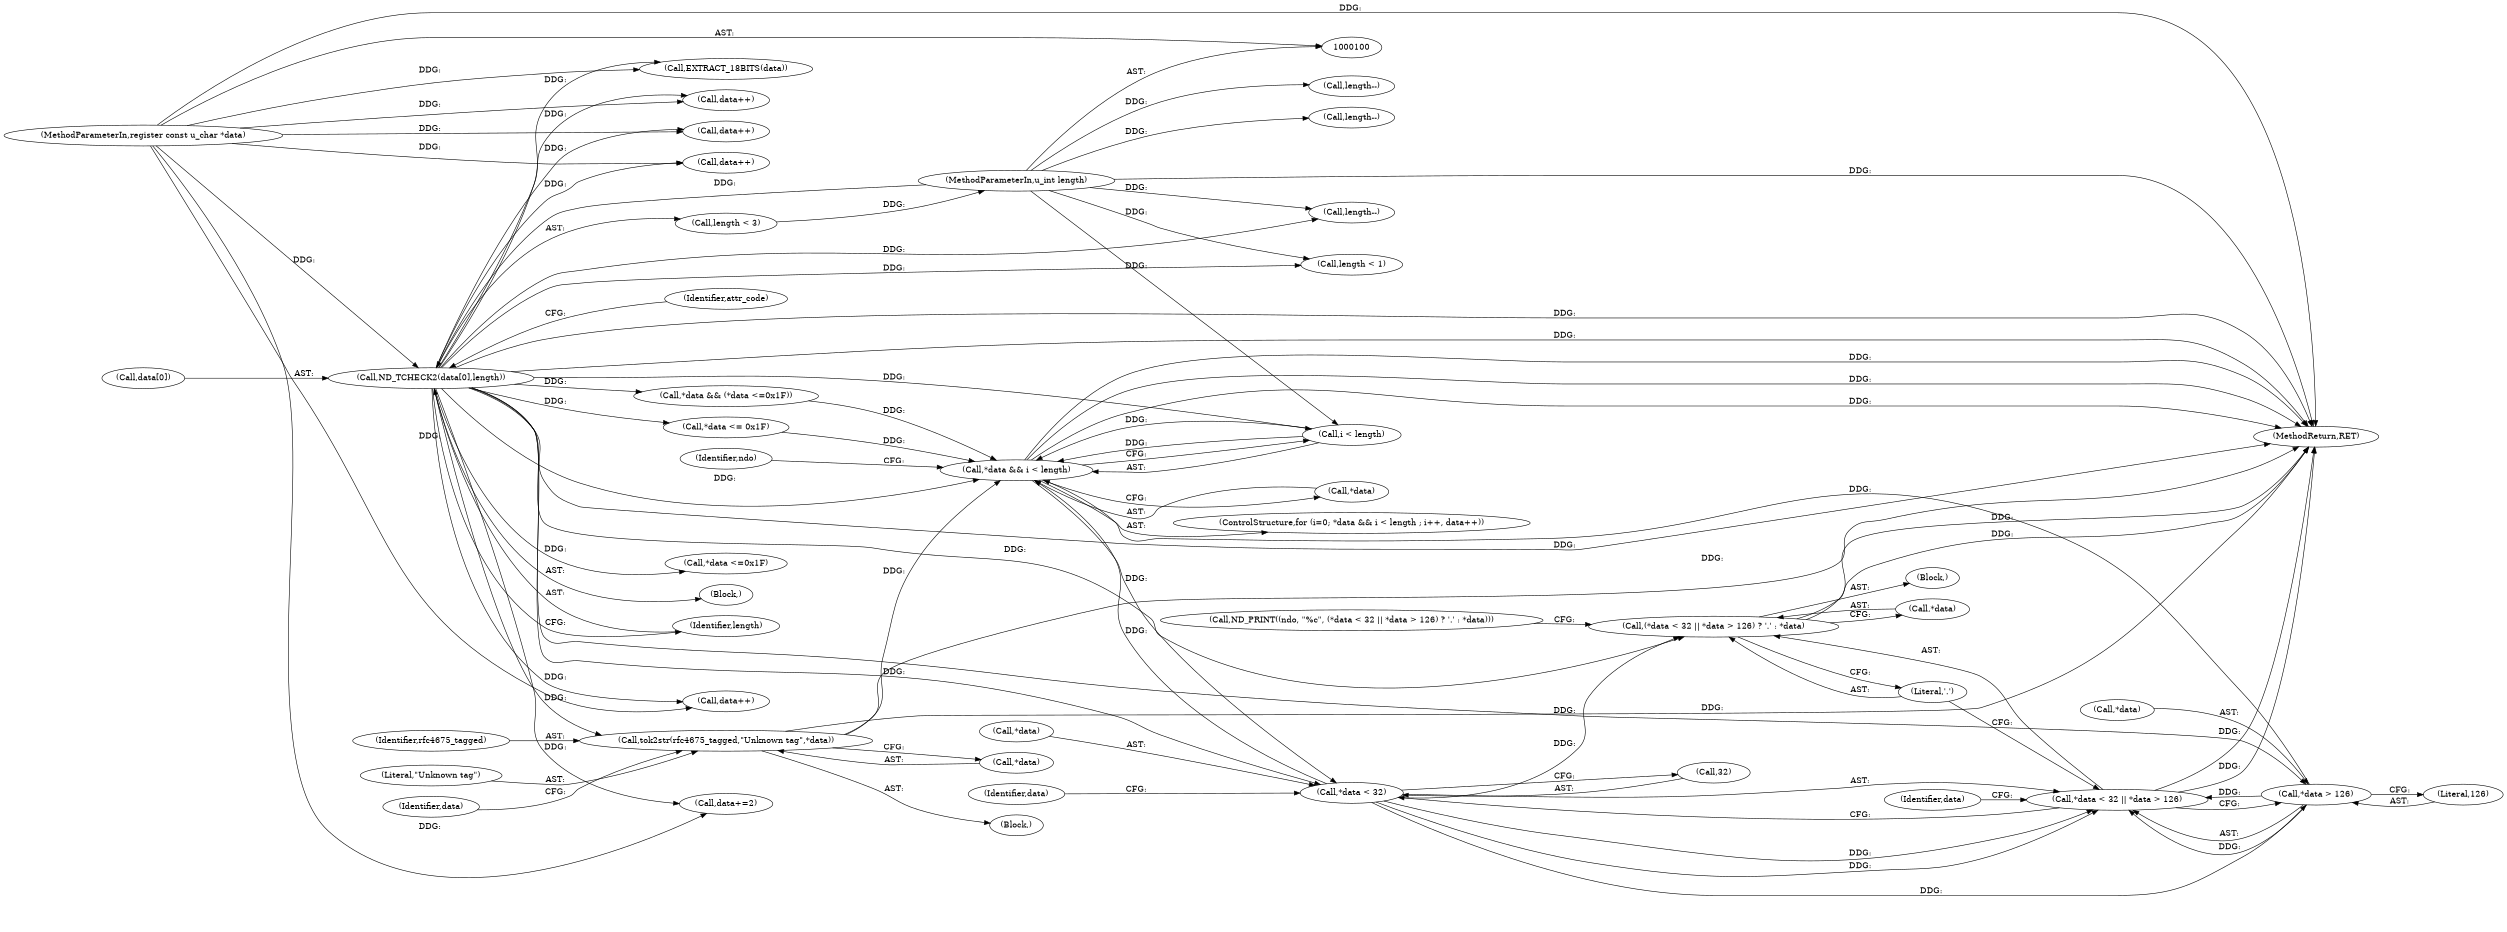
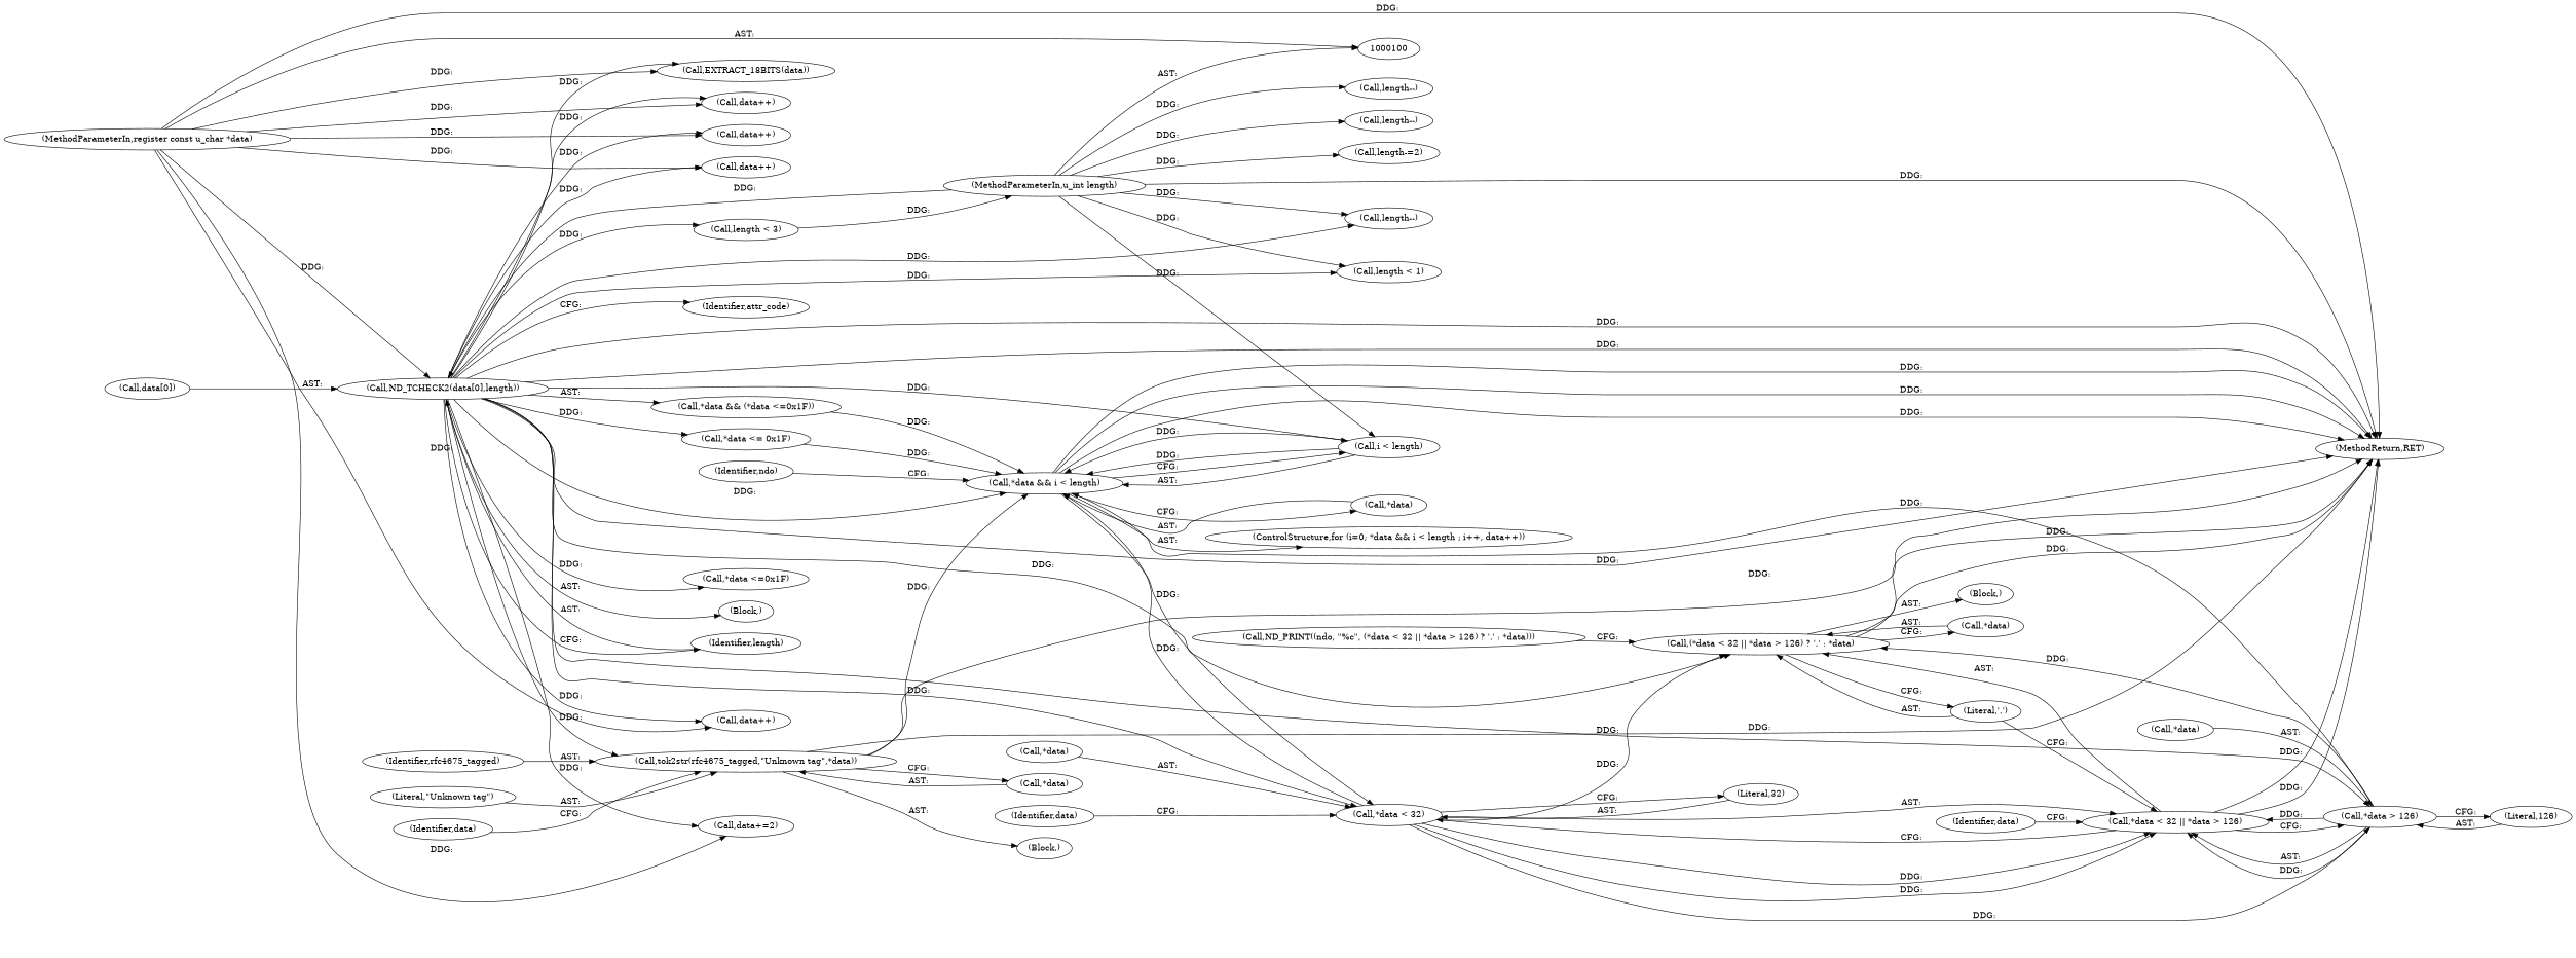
  digraph {
    rankdir=LR
    n1 [label="(Call,tok2str(rfc4675_tagged,\"Unknown tag\",*data))"]
    n2 [label="(Call,*data && i < length)"]
    n3 [label="(Block,)"]
    n4 [label="(MethodReturn,RET)"]
    n5 [label="(Call,*data)"]
    n6 [label="(Call,*data < 32)"]
    n7 [label="(Call,i < length)"]
    n8 [label="(Call,*data)"]
    n9 [label="(ControlStructure,for (i=0; *data && i < length ; i++, data++))"]
    n10 [label="(Call,ND_TCHECK2(data[0],length))"]
    n11 [label="(Call,(*data < 32 || *data > 126) ? '.' : *data)"]
    n12 [label="(Call,*data > 126)"]
    n13 [label="(Call,EXTRACT_18BITS(data))"]
    n14 [label="(Call,length < 1)"]
    n15 [label="(Call,data++)"]
    n16 [label="(Call,*data <=0x1F)"]
    n17 [label="(Block,)"]
    n18 [label="(Call,data++)"]
    n19 [label="(Call,*data && (*data <=0x1F))"]
    n20 [label="(Call,data++)"]
    n21 [label="(Identifier,length)"]
    n22 [label="(Call,data+=2)"]
    n23 [label="(Call,length < 3)"]
    n24 [label="(Call,length--)"]
    n25 [label="(Call,data++)"]
    n26 [label="(Call,*data <= 0x1F)"]
    n27 [label="(Call,*data < 32 || *data > 126)"]
-   n28 [label="(Call,32)"]
+   n28 [label="(Literal,32)"]
    n29 [label="(Block,)"]
    n30 [label="(Literal,'.')"]
    n31 [label="(Call,*data)"]
    n32 [label="(Literal,126)"]
    n33 [label="(MethodParameterIn,u_int length)"]
    n34 [label="(MethodParameterIn,register const u_char *data)"]
    1000100
+   n36 [label="(Call,length-=2)"]
    n37 [label="(Call,length--)"]
    n38 [label="(Call,length--)"]
    n39 [label="(Identifier,data)"]
    n40 [label="(Identifier,attr_code)"]
    n41 [label="(Identifier,rfc4675_tagged)"]
    n42 [label="(Literal,\"Unknown tag\")"]
    n43 [label="(Identifier,data)"]
    n44 [label="(Call,ND_PRINT((ndo, \"%c\", (*data < 32 || *data > 126) ? '.' : *data)))"]
    n45 [label="(Call,*data)"]
    n46 [label="(Call,*data)"]
    n47 [label="(Call,data[0])"]
    n48 [label="(Identifier,ndo)"]
    n49 [label="(Identifier,data)"]
    n1 -> n2 [label="DDG: "]
    n1 -> n3 [label="AST: "]
    n1 -> n4 [label="DDG: "]
    n1 -> n4 [label="DDG: "]
    n1 -> n5 [label="CFG: "]
    n2 -> n4 [label="DDG: "]
    n2 -> n4 [label="DDG: "]
    n2 -> n4 [label="DDG: "]
    n2 -> n6 [label="DDG: "]
    n2 -> n7 [label="CFG: "]
    n2 -> n8 [label="CFG: "]
    n2 -> n9 [label="AST: "]
    n5 -> n1 [label="AST: "]
    n6 -> n2 [label="DDG: "]
    n6 -> n11 [label="DDG: "]
    n6 -> n12 [label="DDG: "]
    n6 -> n27 [label="AST: "]
    n6 -> n27 [label="DDG: "]
    n6 -> n27 [label="DDG: "]
    n6 -> n28 [label="CFG: "]
    n7 -> n2 [label="AST: "]
    n7 -> n2 [label="DDG: "]
    n7 -> n2 [label="DDG: "]
    n8 -> n2 [label="AST: "]
    n10 -> n1 [label="DDG: "]
    n10 -> n2 [label="DDG: "]
    n10 -> n4 [label="DDG: "]
    n10 -> n4 [label="DDG: "]
    n10 -> n4 [label="DDG: "]
    n10 -> n6 [label="DDG: "]
    n10 -> n7 [label="DDG: "]
    n10 -> n11 [label="DDG: "]
    n10 -> n12 [label="DDG: "]
    n10 -> n13 [label="DDG: "]
    n10 -> n14 [label="DDG: "]
    n10 -> n15 [label="DDG: "]
    n10 -> n16 [label="DDG: "]
    n10 -> n17 [label="AST: "]
    n10 -> n18 [label="DDG: "]
-   n10 -> n19 [label="DDG: "]
+   n10 -> n19 [label="AST: "]
    n10 -> n20 [label="DDG: "]
    n10 -> n21 [label="CFG: "]
    n10 -> n22 [label="DDG: "]
-   n10 -> n23 [label="AST: "]
+   n10 -> n23 [label="DDG: "]
    n10 -> n24 [label="DDG: "]
    n10 -> n25 [label="DDG: "]
    n10 -> n26 [label="DDG: "]
    n11 -> n4 [label="DDG: "]
    n11 -> n4 [label="DDG: "]
    n11 -> n29 [label="AST: "]
    n11 -> n30 [label="CFG: "]
    n11 -> n31 [label="CFG: "]
    n12 -> n2 [label="DDG: "]
+   n12 -> n11 [label="DDG: "]
    n12 -> n27 [label="AST: "]
    n12 -> n27 [label="DDG: "]
    n12 -> n27 [label="DDG: "]
    n12 -> n32 [label="CFG: "]
    n19 -> n2 [label="DDG: "]
    n21 -> n10 [label="AST: "]
    n23 -> n33 [label="DDG: "]
    n26 -> n2 [label="DDG: "]
    n27 -> n4 [label="DDG: "]
    n27 -> n4 [label="DDG: "]
    n27 -> n6 [label="CFG: "]
    n27 -> n11 [label="AST: "]
    n27 -> n12 [label="CFG: "]
    n28 -> n6 [label="AST: "]
    n30 -> n11 [label="AST: "]
    n30 -> n27 [label="CFG: "]
    n31 -> n11 [label="AST: "]
    n32 -> n12 [label="AST: "]
    n33 -> n4 [label="DDG: "]
    n33 -> n7 [label="DDG: "]
    n33 -> n10 [label="DDG: "]
    n33 -> n14 [label="DDG: "]
    n33 -> n24 [label="DDG: "]
    n33 -> 1000100 [label="AST: "]
+   n33 -> n36 [label="DDG: "]
    n33 -> n37 [label="DDG: "]
    n33 -> n38 [label="DDG: "]
    n34 -> n4 [label="DDG: "]
    n34 -> n10 [label="DDG: "]
    n34 -> n13 [label="DDG: "]
    n34 -> n15 [label="DDG: "]
    n34 -> n18 [label="DDG: "]
    n34 -> n20 [label="DDG: "]
    n34 -> n22 [label="DDG: "]
    n34 -> n25 [label="DDG: "]
    n34 -> 1000100 [label="AST: "]
    n39 -> n1 [label="CFG: "]
-   n40 -> n10 [label="CFG: "]
+   n10 -> n40 [label="CFG: "]
    n41 -> n1 [label="AST: "]
    n42 -> n1 [label="AST: "]
    n43 -> n27 [label="CFG: "]
    n44 -> n11 [label="CFG: "]
    n45 -> n12 [label="AST: "]
    n46 -> n6 [label="AST: "]
    n47 -> n10 [label="AST: "]
    n48 -> n2 [label="CFG: "]
    n49 -> n6 [label="CFG: "]
  }
